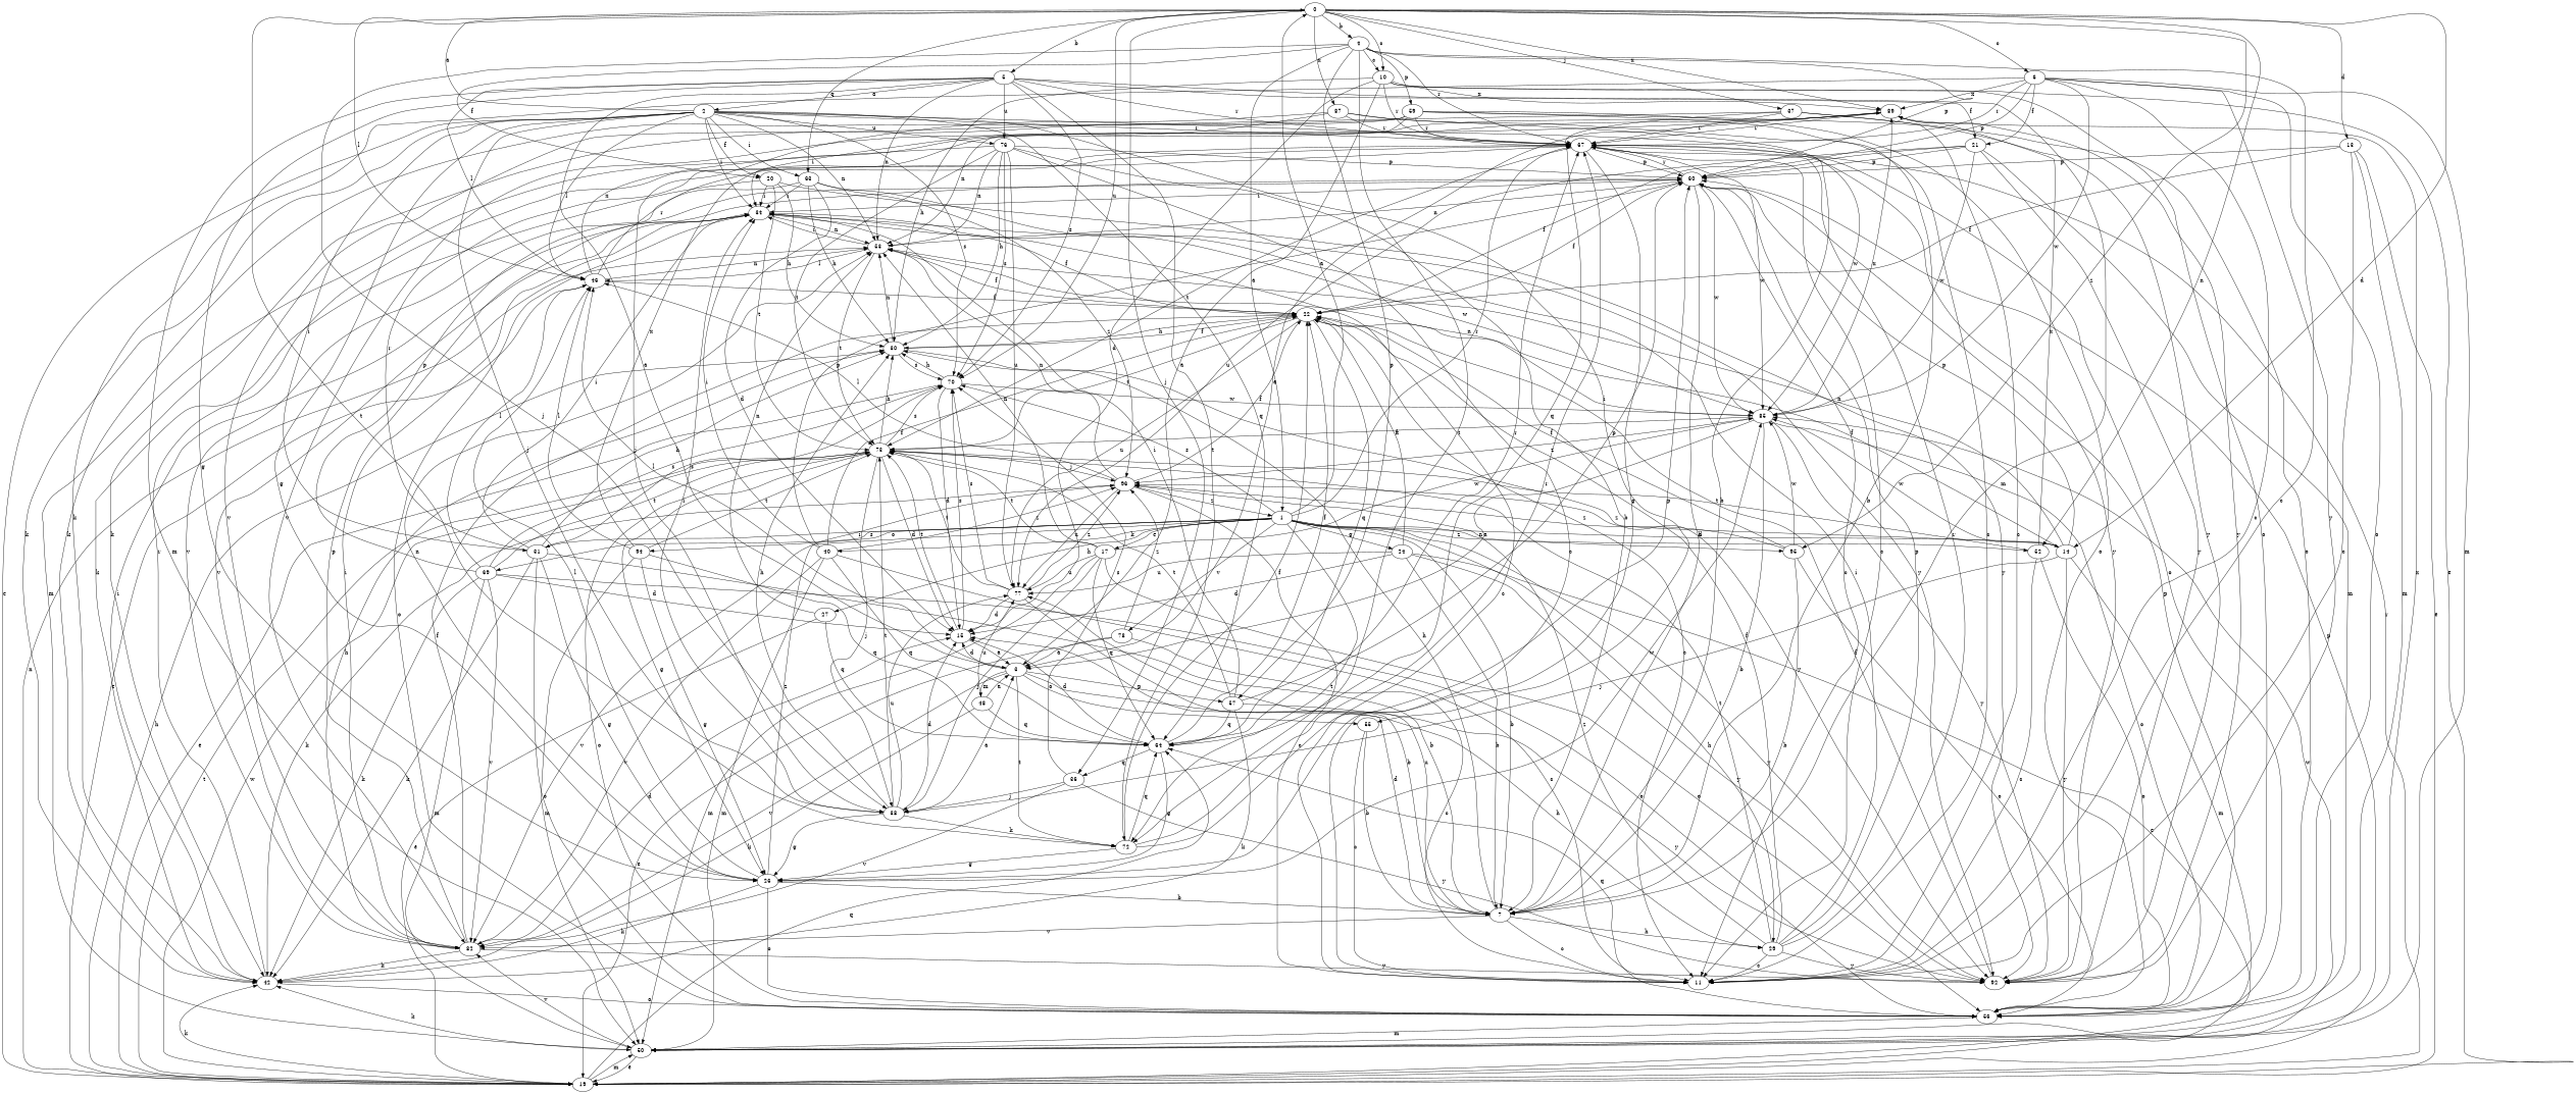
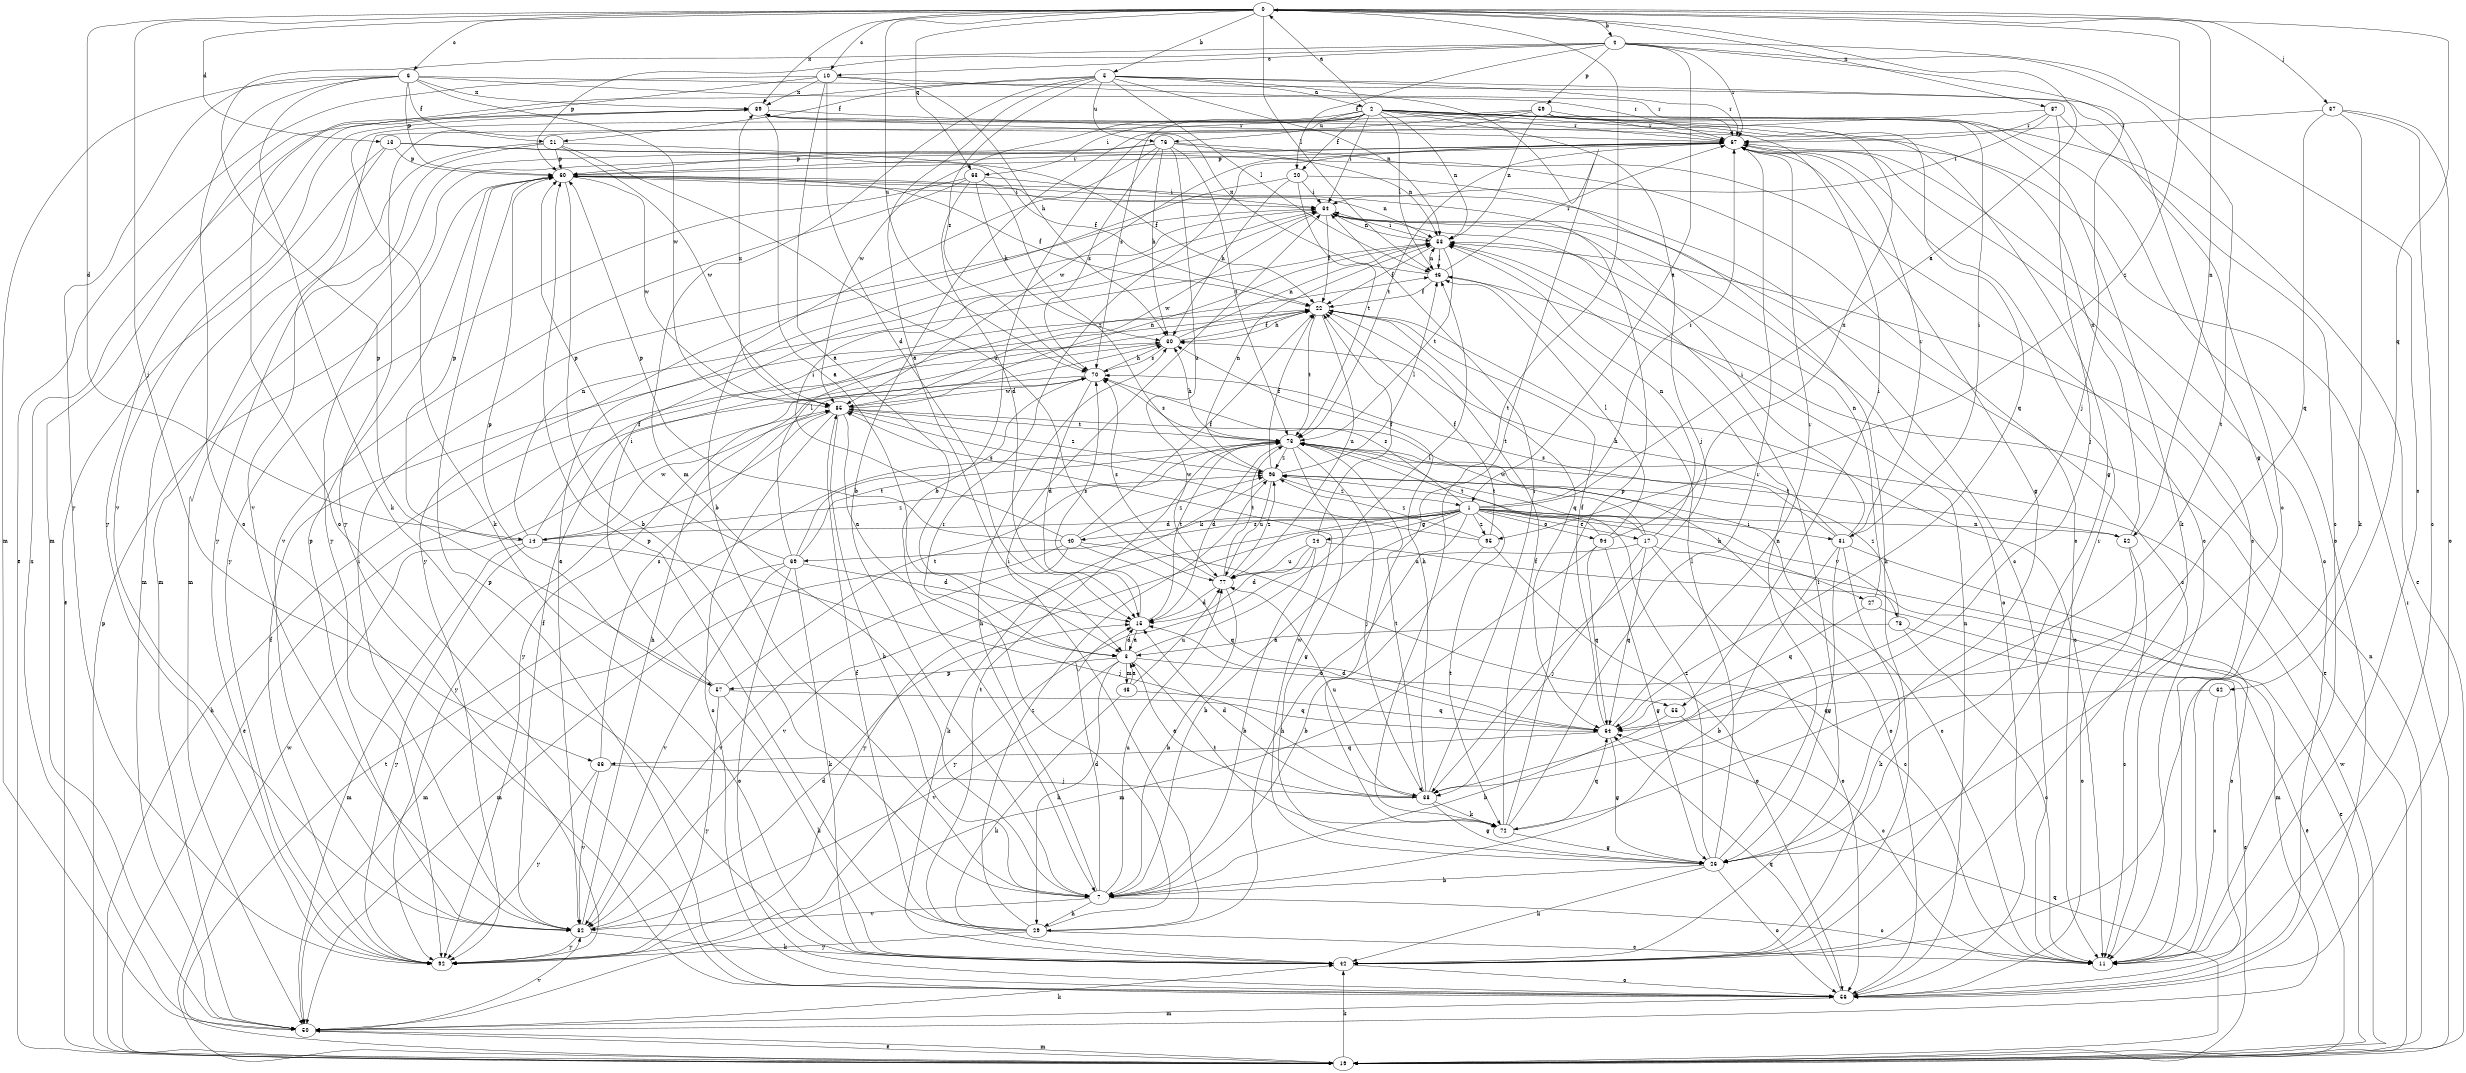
  strict digraph {
    0
    4
    5
    n4 [label=6]
    10
    13
    14
    36
    37
    46
    52
+   62
    63
    72
    87
    89
    95
    70
    1
    67
    20
    38
    57
    11
    59
    60
    76
    7
    2
    26
    53
    3
    21
    50
    92
    42
    85
    56
    19
    15
    30
    22
    96
    82
    64
    73
    34
    77
    17
    24
    27
    29
    31
    40
    n55 [label=94]
    69
    78
    55
    48
    0 -> 4 [label=b]
    0 -> 5 [label=b]
    0 -> n4 [label=c]
    0 -> 10 [label=c]
    0 -> 13 [label=d]
    0 -> 14 [label=d]
    0 -> 36 [label=j]
    0 -> 37 [label=j]
    0 -> 46 [label=l]
    0 -> 52 [label=n]
+   0 -> 62 [label=q]
    0 -> 63 [label=q]
    0 -> 72 [label=t]
    0 -> 87 [label=x]
    0 -> 89 [label=x]
    0 -> 95 [label=z]
    0 -> 70 [label=u]
    4 -> 10 [label=c]
    4 -> 72 [label=t]
    4 -> 1 [label=a]
    4 -> 67 [label=r]
    4 -> 20 [label=f]
    4 -> 38 [label=j]
    4 -> 57 [label=p]
    4 -> 11 [label=c]
    4 -> 59 [label=p]
    4 -> 60 [label=p]
    5 -> 46 [label=l]
    5 -> 72 [label=t]
    5 -> 70 [label=s]
    5 -> 67 [label=r]
    5 -> 76 [label=u]
    5 -> 7 [label=m]
    5 -> 2 [label=a]
    5 -> 26 [label=g]
    5 -> 53 [label=n]
    5 -> 3 [label=a]
    5 -> 21 [label=f]
    5 -> 50 [label=m]
    n4 -> 89 [label=x]
    n4 -> 67 [label=r]
    n4 -> 11 [label=c]
    n4 -> 60 [label=p]
    n4 -> 21 [label=f]
    n4 -> 50 [label=m]
    n4 -> 92 [label=y]
    n4 -> 42 [label=k]
    n4 -> 85 [label=w]
    n4 -> 56 [label=o]
    10 -> 89 [label=x]
    10 -> 67 [label=r]
    10 -> 3 [label=a]
    10 -> 56 [label=o]
    10 -> 19 [label=e]
    10 -> 15 [label=d]
    10 -> 30 [label=h]
    13 -> 11 [label=c]
    13 -> 60 [label=p]
    13 -> 50 [label=m]
    13 -> 19 [label=e]
    13 -> 22 [label=f]
    14 -> 38 [label=j]
    14 -> 60 [label=p]
    14 -> 53 [label=n]
    14 -> 50 [label=m]
    14 -> 92 [label=y]
    14 -> 85 [label=w]
    14 -> 22 [label=f]
    14 -> 96 [label=z]
    36 -> 70 [label=s]
    36 -> 38 [label=j]
    36 -> 92 [label=y]
    36 -> 82 [label=v]
    37 -> 67 [label=r]
    37 -> 11 [label=c]
    37 -> 42 [label=k]
    37 -> 56 [label=o]
    37 -> 64 [label=q]
    46 -> 89 [label=x]
    46 -> 67 [label=r]
    46 -> 53 [label=n]
    46 -> 19 [label=e]
    46 -> 22 [label=f]
    52 -> 89 [label=x]
    52 -> 11 [label=c]
    52 -> 56 [label=o]
    52 -> 73 [label=t]
+   62 -> 11 [label=c]
+   62 -> 64 [label=q]
    63 -> 92 [label=y]
    63 -> 15 [label=d]
    63 -> 30 [label=h]
    63 -> 96 [label=z]
    63 -> 82 [label=v]
    63 -> 34 [label=i]
    72 -> 67 [label=r]
    72 -> 60 [label=p]
    72 -> 26 [label=g]
    72 -> 22 [label=f]
    72 -> 64 [label=q]
    87 -> 67 [label=r]
    87 -> 38 [label=j]
    87 -> 11 [label=c]
    87 -> 7 [label=b]
    87 -> 34 [label=i]
    89 -> 67 [label=r]
    89 -> 3 [label=a]
    89 -> 92 [label=y]
    89 -> 82 [label=v]
    95 -> 7 [label=b]
    95 -> 85 [label=w]
    95 -> 56 [label=o]
    95 -> 22 [label=f]
    95 -> 96 [label=z]
    70 -> 85 [label=w]
    70 -> 19 [label=e]
    70 -> 15 [label=d]
    70 -> 30 [label=h]
    1 -> 0 [label=a]
    1 -> 14 [label=d]
    1 -> 52 [label=n]
    1 -> 72 [label=t]
    1 -> 95 [label=z]
    1 -> 70 [label=s]
    1 -> 67 [label=r]
    1 -> 7 [label=b]
    1 -> 92 [label=y]
    1 -> 82 [label=v]
    1 -> 17 [label=e]
    1 -> 24 [label=g]
    1 -> 27 [label=h]
    1 -> 29 [label=h]
    1 -> 31 [label=i]
    1 -> 40 [label=k]
    1 -> n55 [label=o]
    1 -> 69 [label=s]
    1 -> 78 [label=v]
    67 -> 11 [label=c]
    67 -> 60 [label=p]
    67 -> 26 [label=g]
    67 -> 92 [label=y]
    67 -> 85 [label=w]
    67 -> 56 [label=o]
    67 -> 73 [label=t]
    20 -> 92 [label=y]
    20 -> 42 [label=k]
    20 -> 30 [label=h]
    20 -> 73 [label=t]
    20 -> 34 [label=i]
    38 -> 72 [label=k]
    38 -> 26 [label=g]
    38 -> 3 [label=a]
    38 -> 15 [label=d]
    38 -> 30 [label=h]
    38 -> 73 [label=t]
    38 -> 34 [label=i]
    38 -> 77 [label=u]
    57 -> 60 [label=p]
    57 -> 92 [label=y]
    57 -> 42 [label=k]
    57 -> 64 [label=q]
    57 -> 73 [label=t]
    57 -> 34 [label=i]
    59 -> 67 [label=r]
    59 -> 7 [label=b]
    59 -> 53 [label=n]
    59 -> 92 [label=y]
    59 -> 42 [label=k]
    59 -> 56 [label=o]
    59 -> 82 [label=v]
    60 -> 67 [label=r]
    60 -> 11 [label=c]
    60 -> 7 [label=b]
    60 -> 53 [label=n]
    60 -> 85 [label=w]
    60 -> 22 [label=f]
    60 -> 34 [label=i]
    76 -> 70 [label=s]
    76 -> 11 [label=c]
    76 -> 60 [label=p]
    76 -> 7 [label=b]
    76 -> 53 [label=n]
    76 -> 50 [label=m]
    76 -> 30 [label=h]
    76 -> 73 [label=t]
    76 -> 77 [label=u]
    7 -> 11 [label=c]
    7 -> 15 [label=d]
    7 -> 30 [label=h]
    7 -> 82 [label=v]
    7 -> 77 [label=u]
    7 -> 29 [label=h]
    2 -> 0 [label=a]
    2 -> 46 [label=l]
    2 -> 63 [label=i]
    2 -> 70 [label=s]
    2 -> 67 [label=r]
    2 -> 20 [label=f]
    2 -> 38 [label=j]
    2 -> 76 [label=u]
    2 -> 26 [label=g]
    2 -> 53 [label=n]
    2 -> 42 [label=k]
    2 -> 85 [label=w]
    2 -> 19 [label=e]
    2 -> 64 [label=q]
    2 -> 34 [label=i]
    2 -> 31 [label=i]
    2 -> 55 [label=i]
    26 -> 46 [label=l]
    26 -> 7 [label=b]
    26 -> 53 [label=n]
    26 -> 42 [label=k]
    26 -> 85 [label=w]
    26 -> 56 [label=o]
    26 -> 96 [label=z]
    53 -> 46 [label=l]
    53 -> 22 [label=f]
    53 -> 73 [label=t]
    53 -> 34 [label=i]
    3 -> 46 [label=l]
    3 -> 72 [label=t]
    3 -> 57 [label=p]
    3 -> 15 [label=d]
    3 -> 82 [label=v]
    3 -> 29 [label=h]
    3 -> 55 [label=o]
    3 -> 48 [label=m]
    21 -> 60 [label=p]
    21 -> 50 [label=m]
    21 -> 92 [label=y]
    21 -> 85 [label=w]
    21 -> 22 [label=f]
    21 -> 77 [label=u]
    50 -> 89 [label=x]
    50 -> 42 [label=k]
    50 -> 19 [label=e]
    50 -> 82 [label=v]
    92 -> 22 [label=f]
    42 -> 67 [label=r]
    42 -> 56 [label=o]
    42 -> 34 [label=i]
    85 -> 89 [label=x]
    85 -> 7 [label=b]
    85 -> 53 [label=n]
    85 -> 3 [label=a]
    85 -> 92 [label=y]
    85 -> 56 [label=o]
    85 -> 96 [label=z]
    85 -> 73 [label=t]
    56 -> 60 [label=p]
+   56 -> 53 [label=n]
    56 -> 50 [label=m]
    56 -> 64 [label=q]
    19 -> 67 [label=r]
    19 -> 60 [label=p]
    19 -> 53 [label=n]
    19 -> 50 [label=m]
    19 -> 42 [label=k]
    19 -> 85 [label=w]
    19 -> 30 [label=h]
    19 -> 64 [label=q]
    19 -> 73 [label=t]
    15 -> 70 [label=s]
    15 -> 3 [label=a]
    15 -> 73 [label=t]
    30 -> 70 [label=s]
    30 -> 53 [label=n]
    30 -> 92 [label=y]
    30 -> 22 [label=f]
    22 -> 11 [label=c]
    22 -> 30 [label=h]
    22 -> 64 [label=q]
    22 -> 73 [label=t]
    22 -> 77 [label=u]
    96 -> 46 [label=l]
    96 -> 1 [label=z]
    96 -> 11 [label=c]
    96 -> 53 [label=n]
    96 -> 42 [label=k]
    96 -> 22 [label=f]
    96 -> 77 [label=u]
    82 -> 60 [label=p]
    82 -> 92 [label=y]
    82 -> 42 [label=k]
    82 -> 15 [label=d]
    82 -> 30 [label=h]
    82 -> 22 [label=f]
    82 -> 34 [label=i]
    64 -> 36 [label=q]
    64 -> 67 [label=r]
    64 -> 26 [label=g]
    64 -> 15 [label=d]
    64 -> 22 [label=f]
    73 -> 70 [label=s]
    73 -> 38 [label=j]
    73 -> 26 [label=g]
    73 -> 56 [label=o]
    73 -> 19 [label=w]
    73 -> 15 [label=d]
    73 -> 30 [label=h]
-   73 -> 96 [label=j]
+   73 -> 96 [label=z]
    34 -> 11 [label=c]
    34 -> 53 [label=n]
    34 -> 85 [label=w]
    34 -> 56 [label=o]
    34 -> 22 [label=f]
-   34 -> 82 [label=v]
+   34 -> 82 [label=a]
    77 -> 70 [label=s]
    77 -> 7 [label=b]
    77 -> 15 [label=d]
    77 -> 96 [label=z]
    77 -> 73 [label=t]
    17 -> 38 [label=j]
    17 -> 53 [label=n]
    17 -> 50 [label=m]
    17 -> 85 [label=w]
    17 -> 56 [label=o]
    17 -> 64 [label=q]
    17 -> 73 [label=t]
    17 -> 77 [label=u]
    24 -> 7 [label=b]
    24 -> 92 [label=y]
    24 -> 19 [label=e]
    24 -> 15 [label=d]
    24 -> 22 [label=f]
    24 -> 77 [label=u]
    27 -> 53 [label=n]
    27 -> 19 [label=e]
    27 -> 64 [label=q]
    29 -> 67 [label=r]
    29 -> 11 [label=c]
    29 -> 60 [label=p]
    29 -> 92 [label=y]
-   29 -> 22 [label=f]
+   29 -> 85 [label=f]
    29 -> 96 [label=z]
    29 -> 73 [label=t]
    29 -> 34 [label=i]
    31 -> 70 [label=s]
    31 -> 67 [label=r]
    31 -> 7 [label=b]
    31 -> 26 [label=g]
    31 -> 42 [label=k]
    31 -> 56 [label=o]
    31 -> 30 [label=h]
    31 -> 34 [label=i]
    40 -> 11 [label=c]
    40 -> 60 [label=p]
    40 -> 50 [label=m]
    40 -> 22 [label=f]
    40 -> 96 [label=z]
    40 -> 82 [label=v]
    40 -> 64 [label=q]
    40 -> 34 [label=i]
    n55 -> 46 [label=l]
    n55 -> 89 [label=x]
    n55 -> 26 [label=g]
    n55 -> 50 [label=m]
    n55 -> 64 [label=q]
    n55 -> 73 [label=t]
    69 -> 46 [label=l]
    69 -> 70 [label=s]
    69 -> 60 [label=p]
    69 -> 50 [label=m]
    69 -> 42 [label=k]
    69 -> 56 [label=o]
    69 -> 15 [label=d]
    69 -> 82 [label=v]
    69 -> 73 [label=t]
    78 -> 11 [label=c]
    78 -> 3 [label=a]
    78 -> 19 [label=e]
    78 -> 96 [label=z]
    55 -> 11 [label=c]
    55 -> 7 [label=b]
    48 -> 3 [label=a]
    48 -> 42 [label=k]
    48 -> 64 [label=q]
    48 -> 77 [label=u]
  }
